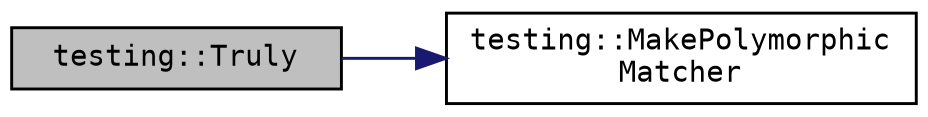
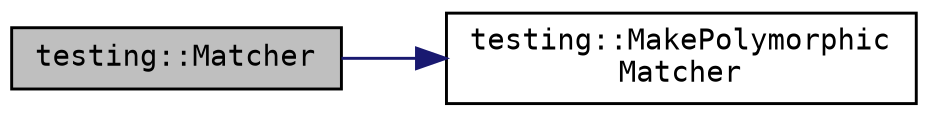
  digraph {
    rankdir=LR
    fontname="DejaVu Sans Mono"
    node [color=black fontname="DejaVu Sans Mono" fontsize=10 shape=record style=filled]
-   n1 [fillcolor=grey75 fontcolor=black height=0.2 label="testing::Truly" width=0.4]
+   n1 [fillcolor=grey75 fontcolor=black height=0.2 label="testing::Matcher" width=0.4]
    n2 [fillcolor=white height=0.2 label="testing::MakePolymorphic\lMatcher" width=0.4]
    n1 -> n2 [color=midnightblue fontname="DejaVu Sans Mono" fontsize=10 labelfontname=Helvetica labelfontsize=10 style=solid]
  }
